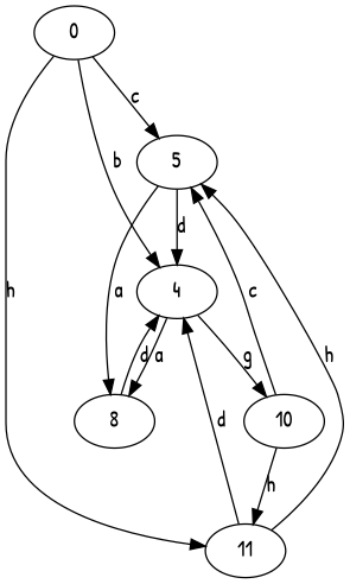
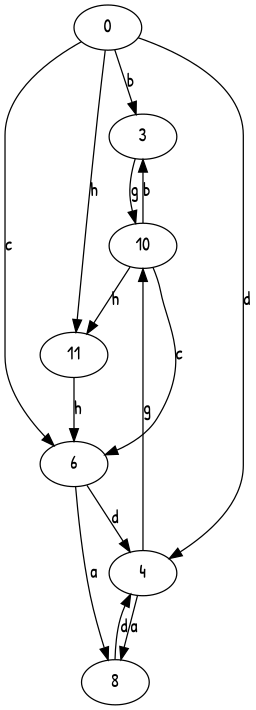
  strict digraph {
    fontname="Patrick Hand"
    node [fontname="Patrick Hand"]
    edge [fontname="Patrick Hand"]
    0
-   5
+   3
+   5 [label=6]
    n4 [label=4]
    11
    10
    n7 [label=8]
+   0 -> 3 [label=b]
    0 -> 5 [label=c]
-   0 -> n4 [label=b]
+   0 -> n4 [label=d]
    0 -> 11 [label=h]
+   3 -> 10 [label=g]
    5 -> n4 [label=d]
    5 -> n7 [label=a]
    n4 -> 10 [label=g]
    n4 -> n7 [label=a]
    11 -> 5 [label=h]
-   11 -> n4 [label=d]
+   10 -> 3 [label=b]
    10 -> 5 [label=c]
    10 -> 11 [label=h]
    n7 -> n4 [label=d]
  }
